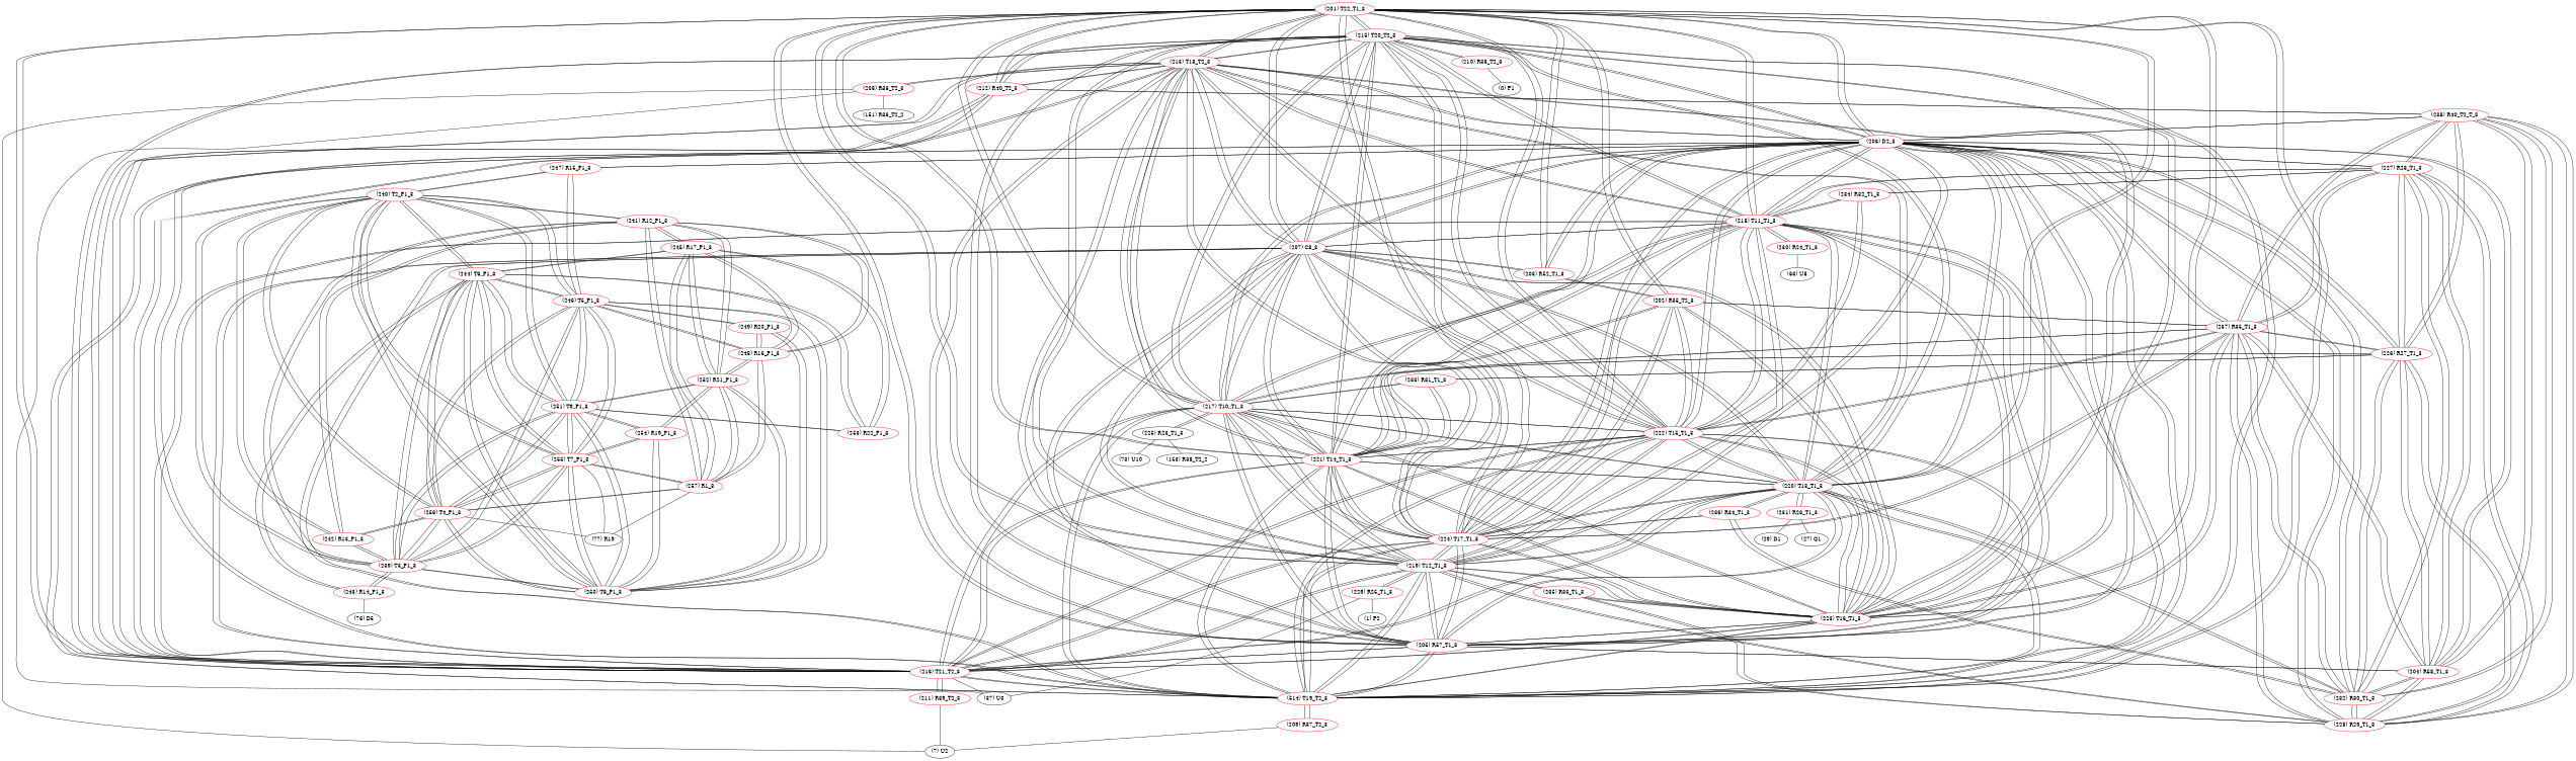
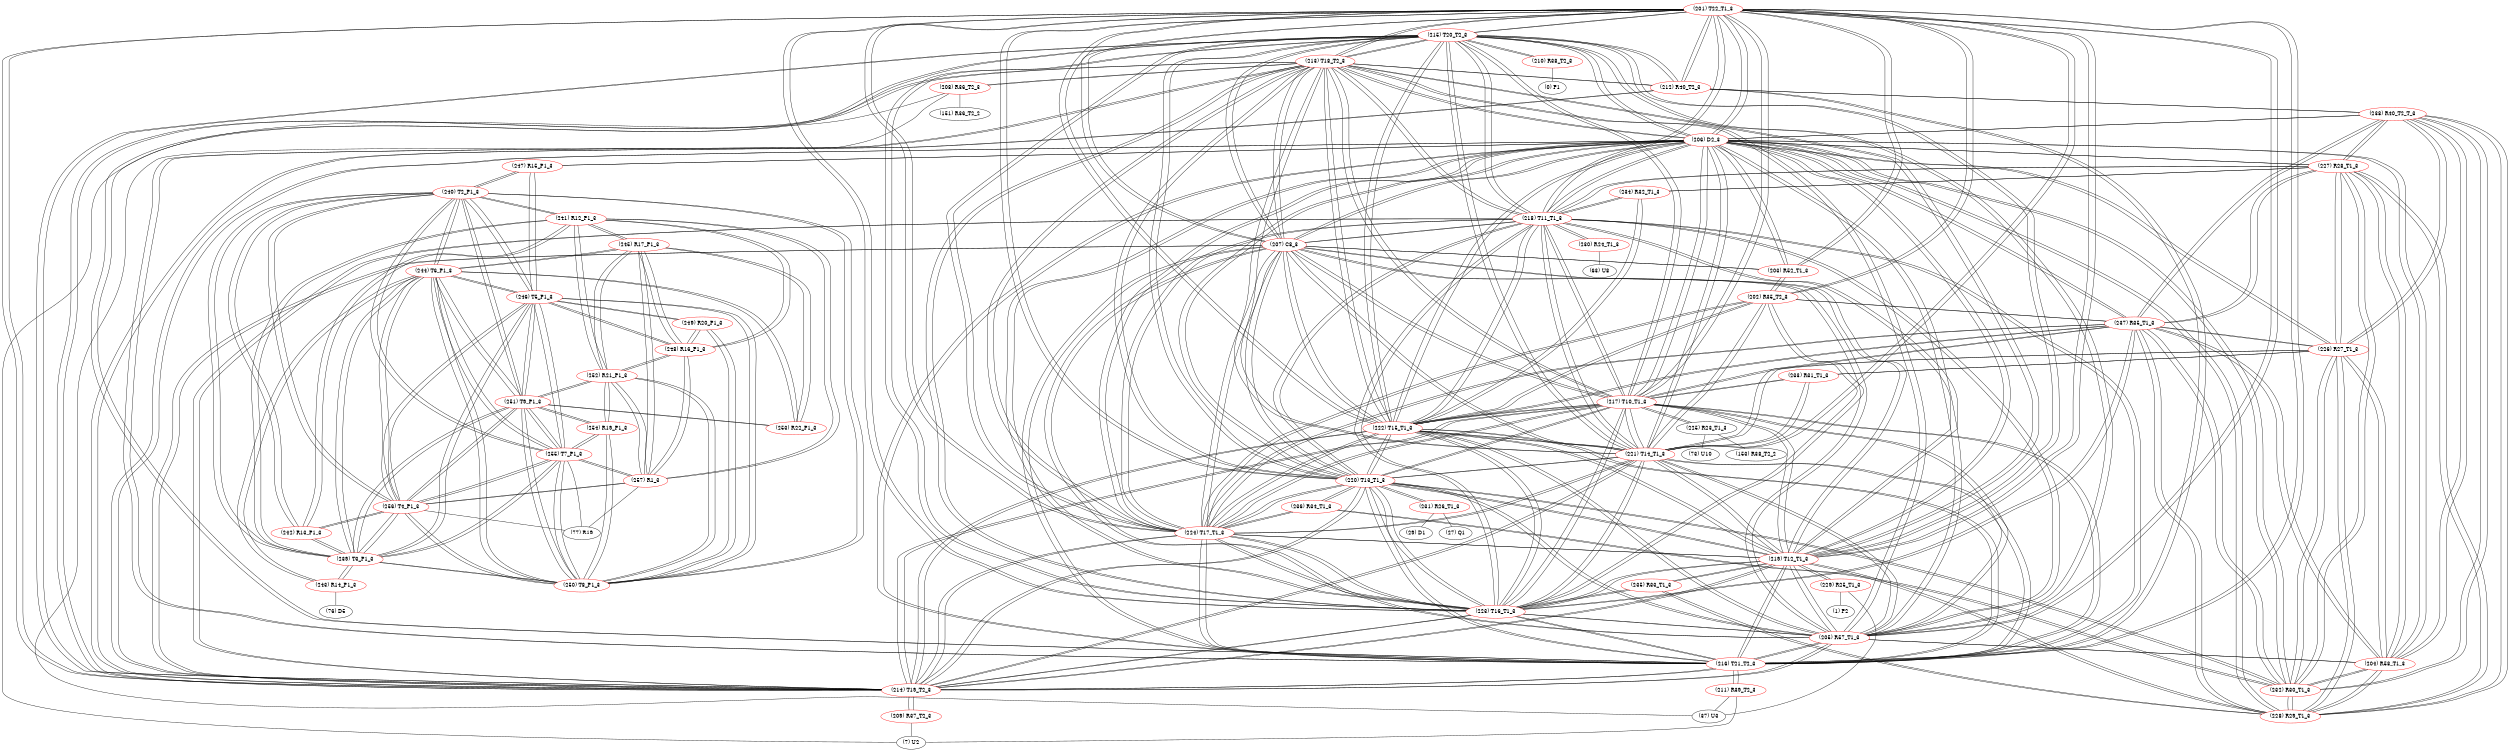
  graph {
    node [color=red]
    n1 [label="(201) T22_T1_3"]
    n2 [label="(215) T20_T2_3"]
    n3 [label="(213) T18_T2_3"]
-   n4 [label="(514) T19_T2_3"]
+   n4 [label="(214) T19_T2_3"]
    n5 [label="(216) T21_T2_3"]
    n6 [label="(205) R57_T1_3"]
    n7 [label="(206) D2_3"]
    n8 [label="(218) T11_T1_3"]
    n9 [label="(223) T16_T1_3"]
    n10 [label="(224) T17_T1_3"]
    n11 [label="(217) T10_T1_3"]
    n12 [label="(219) T12_T1_3"]
    n13 [label="(220) T13_T1_3"]
    n14 [label="(221) T14_T1_3"]
    n15 [label="(222) T15_T1_3"]
    n16 [label="(207) C8_3"]
    n17 [label="(212) R40_T2_3"]
    n18 [label="(203) R52_T1_3"]
    n19 [label="(202) R35_T2_3"]
    n20 [label="(210) R38_T2_3"]
    n21 [label="(208) R36_T2_3"]
    n22 [label="(209) R37_T2_3"]
    n23 [label="(211) R39_T2_3"]
    n24 [label="(204) R58_T1_3"]
    n25 [label="(237) R35_T1_3"]
    n26 [label="(228) R29_T1_3"]
    n27 [label="(238) R40_T2_T_3"]
    n28 [label="(232) R30_T1_3"]
    n29 [label="(226) R27_T1_3"]
    n30 [label="(227) R28_T1_3"]
    n31 [label="(247) R15_P1_3"]
    n32 [label="(230) R24_T1_3"]
    n33 [label="(234) R32_T1_3"]
    n34 [label="(235) R33_T1_3"]
    n35 [label="(236) R34_T1_3"]
    n36 [color=black label="(225) R23_T1_3"]
    n37 [label="(233) R31_T1_3"]
    n38 [label="(229) R25_T1_3"]
    n39 [label="(231) R26_T1_3"]
    n40 [label="(0) P1" color=""]
    n41 [label="(37) U3" color=""]
    n42 [label="(7) U2" color=""]
    n43 [label="(151) R36_T2_2" color=""]
    n44 [label="(246) T5_P1_3"]
    n45 [label="(240) T2_P1_3"]
    n46 [label="(63) U8" color=""]
    n47 [label="(73) U10" color=""]
    n48 [label="(153) R38_T2_2" color=""]
    n49 [label="(1) P2" color=""]
    n50 [label="(27) Q1" color=""]
    n51 [label="(29) D1" color=""]
    n52 [label="(239) T3_P1_3"]
    n53 [label="(256) T4_P1_3"]
    n54 [label="(255) T7_P1_3"]
    n55 [label="(251) T9_P1_3"]
    n56 [label="(250) T8_P1_3"]
    n57 [label="(244) T6_P1_3"]
    n58 [label="(248) R16_P1_3"]
    n59 [label="(249) R20_P1_3"]
    n60 [label="(242) R13_P1_3"]
    n61 [label="(241) R12_P1_3"]
    n62 [label="(243) R14_P1_3"]
    n63 [label="(257) R1_3"]
    n64 [label="(77) R19" color=""]
    n65 [label="(254) R19_P1_3"]
    n66 [label="(252) R21_P1_3"]
    n67 [label="(253) R22_P1_3"]
    n68 [label="(245) R17_P1_3"]
    n69 [label="(76) D5" color=""]
    n1 -- n2
    n1 -- n3
    n1 -- n4
    n1 -- n5
    n1 -- n6
    n1 -- n7
    n1 -- n8
    n1 -- n9
    n1 -- n10
    n1 -- n11
    n1 -- n12
    n1 -- n13
    n1 -- n14
    n1 -- n15
    n1 -- n16
    n1 -- n17
    n1 -- n18
    n1 -- n19
    n2 -- n1
    n2 -- n3
    n2 -- n4
    n2 -- n5
    n2 -- n6
    n2 -- n7
    n2 -- n8
    n2 -- n9
    n2 -- n10
    n2 -- n11
    n2 -- n12
    n2 -- n13
    n2 -- n14
    n2 -- n15
    n2 -- n16
    n2 -- n17
    n2 -- n20
    n3 -- n1
    n3 -- n2
    n3 -- n4
    n3 -- n5
    n3 -- n6
    n3 -- n7
    n3 -- n8
    n3 -- n9
    n3 -- n10
    n3 -- n11
    n3 -- n12
    n3 -- n13
    n3 -- n14
    n3 -- n15
    n3 -- n16
    n3 -- n17
    n3 -- n21
    n4 -- n1
    n4 -- n2
    n4 -- n3
    n4 -- n5
    n4 -- n6
    n4 -- n7
    n4 -- n8
    n4 -- n9
    n4 -- n10
    n4 -- n11
    n4 -- n12
    n4 -- n13
    n4 -- n14
    n4 -- n15
    n4 -- n16
    n4 -- n17
    n4 -- n22
    n5 -- n1
    n5 -- n2
    n5 -- n3
    n5 -- n4
    n5 -- n6
    n5 -- n7
    n5 -- n8
    n5 -- n9
    n5 -- n10
    n5 -- n11
    n5 -- n12
    n5 -- n13
    n5 -- n14
    n5 -- n15
    n5 -- n16
    n5 -- n17
    n5 -- n23
    n6 -- n1
    n6 -- n2
    n6 -- n3
    n6 -- n4
    n6 -- n5
    n6 -- n7
    n6 -- n8
    n6 -- n9
    n6 -- n10
    n6 -- n11
    n6 -- n12
    n6 -- n13
    n6 -- n14
    n6 -- n15
    n6 -- n16
    n6 -- n24
    n7 -- n1
    n7 -- n2
    n7 -- n3
    n7 -- n4
    n7 -- n5
    n7 -- n6
    n7 -- n8
    n7 -- n9
    n7 -- n10
    n7 -- n11
    n7 -- n12
    n7 -- n13
    n7 -- n14
    n7 -- n15
    n7 -- n16
    n7 -- n18
    n7 -- n24
    n7 -- n25
    n7 -- n26
    n7 -- n27
    n7 -- n28
    n7 -- n29
    n7 -- n30
    n7 -- n31
    n8 -- n1
    n8 -- n2
    n8 -- n3
    n8 -- n4
    n8 -- n5
    n8 -- n6
    n8 -- n7
    n8 -- n9
    n8 -- n10
    n8 -- n11
    n8 -- n12
    n8 -- n13
    n8 -- n14
    n8 -- n15
    n8 -- n16
    n8 -- n30
    n8 -- n32
    n8 -- n33
    n9 -- n1
    n9 -- n2
    n9 -- n3
    n9 -- n4
    n9 -- n5
    n9 -- n6
    n9 -- n7
    n9 -- n8
    n9 -- n10
    n9 -- n11
    n9 -- n12
    n9 -- n13
    n9 -- n14
    n9 -- n15
    n9 -- n16
    n9 -- n19
    n9 -- n25
    n9 -- n34
    n10 -- n1
    n10 -- n2
    n10 -- n3
    n10 -- n4
    n10 -- n5
    n10 -- n6
    n10 -- n7
    n10 -- n8
    n10 -- n9
    n10 -- n11
    n10 -- n12
    n10 -- n13
    n10 -- n14
    n10 -- n15
    n10 -- n16
    n10 -- n19
    n10 -- n25
    n10 -- n35
    n11 -- n1
    n11 -- n2
    n11 -- n3
    n11 -- n4
    n11 -- n5
    n11 -- n6
    n11 -- n7
    n11 -- n8
    n11 -- n9
    n11 -- n10
    n11 -- n12
    n11 -- n13
    n11 -- n14
    n11 -- n15
    n11 -- n16
    n11 -- n29
    n11 -- n36
    n11 -- n37
    n12 -- n1
    n12 -- n2
    n12 -- n3
    n12 -- n4
    n12 -- n5
    n12 -- n6
    n12 -- n7
    n12 -- n8
    n12 -- n9
    n12 -- n10
    n12 -- n11
    n12 -- n13
    n12 -- n14
    n12 -- n15
    n12 -- n16
    n12 -- n26
    n12 -- n34
    n12 -- n38
    n13 -- n1
    n13 -- n2
    n13 -- n3
    n13 -- n4
    n13 -- n5
    n13 -- n6
    n13 -- n7
    n13 -- n8
    n13 -- n9
    n13 -- n10
    n13 -- n11
    n13 -- n12
    n13 -- n14
    n13 -- n15
    n13 -- n16
    n13 -- n28
    n13 -- n35
    n13 -- n39
    n14 -- n1
    n14 -- n2
    n14 -- n3
    n14 -- n4
    n14 -- n5
    n14 -- n6
    n14 -- n7
    n14 -- n8
    n14 -- n9
    n14 -- n10
    n14 -- n11
    n14 -- n12
    n14 -- n13
    n14 -- n15
    n14 -- n16
    n14 -- n19
    n14 -- n25
    n14 -- n37
    n15 -- n1
    n15 -- n2
    n15 -- n3
    n15 -- n4
    n15 -- n5
    n15 -- n6
    n15 -- n7
    n15 -- n8
    n15 -- n9
    n15 -- n10
    n15 -- n11
    n15 -- n12
    n15 -- n13
    n15 -- n14
    n15 -- n16
    n15 -- n19
    n15 -- n25
    n15 -- n33
    n16 -- n1
    n16 -- n2
    n16 -- n3
    n16 -- n4
    n16 -- n5
    n16 -- n6
    n16 -- n7
    n16 -- n8
    n16 -- n9
    n16 -- n10
    n16 -- n11
    n16 -- n12
    n16 -- n13
    n16 -- n14
    n16 -- n15
    n16 -- n18
    n17 -- n1
    n17 -- n2
    n17 -- n3
    n17 -- n4
    n17 -- n5
    n17 -- n27
    n18 -- n1
    n18 -- n7
    n18 -- n16
    n18 -- n19
    n19 -- n1
    n19 -- n9
    n19 -- n10
    n19 -- n14
    n19 -- n15
    n19 -- n18
    n19 -- n25
    n20 -- n2
    n20 -- n40
    n21 -- n3
    n21 -- n41
    n21 -- n42
    n21 -- n43
    n22 -- n4
    n22 -- n42
    n23 -- n5
-   n5 -- n41
+   n23 -- n41
    n23 -- n42
    n24 -- n6
    n24 -- n7
    n24 -- n25
    n24 -- n26
    n24 -- n27
    n24 -- n28
    n24 -- n29
    n24 -- n30
    n25 -- n7
    n25 -- n9
    n25 -- n10
    n25 -- n14
    n25 -- n15
    n25 -- n19
    n25 -- n24
    n25 -- n26
    n25 -- n27
    n25 -- n28
    n25 -- n29
    n25 -- n30
    n26 -- n7
    n26 -- n12
    n26 -- n24
    n26 -- n25
    n26 -- n27
    n26 -- n28
    n26 -- n29
    n26 -- n30
    n26 -- n34
    n27 -- n7
    n27 -- n17
    n27 -- n24
    n27 -- n25
    n27 -- n26
    n27 -- n28
    n27 -- n29
    n27 -- n30
    n28 -- n7
    n28 -- n13
    n28 -- n24
    n28 -- n25
    n28 -- n26
    n28 -- n27
    n28 -- n29
    n28 -- n30
    n28 -- n35
    n29 -- n7
    n29 -- n11
    n29 -- n24
    n29 -- n25
    n29 -- n26
    n29 -- n27
    n29 -- n28
    n29 -- n30
    n29 -- n37
    n30 -- n7
    n30 -- n8
    n30 -- n24
    n30 -- n25
    n30 -- n26
    n30 -- n27
    n30 -- n28
    n30 -- n29
    n30 -- n33
    n31 -- n7
    n31 -- n44
    n31 -- n45
    n32 -- n8
    n32 -- n46
    n33 -- n8
    n33 -- n15
    n33 -- n30
    n34 -- n9
    n34 -- n12
    n34 -- n26
    n35 -- n10
    n35 -- n13
    n35 -- n28
    n36 -- n11
    n36 -- n47
    n36 -- n48
    n37 -- n11
    n37 -- n14
    n37 -- n29
    n38 -- n12
    n38 -- n41
    n38 -- n49
    n39 -- n13
    n39 -- n50
    n39 -- n51
    n44 -- n31
    n44 -- n45
    n44 -- n52
    n44 -- n53
    n44 -- n54
    n44 -- n55
    n44 -- n56
    n44 -- n57
    n44 -- n58
    n44 -- n59
    n45 -- n31
    n45 -- n44
    n45 -- n52
    n45 -- n53
    n45 -- n54
    n45 -- n55
    n45 -- n56
    n45 -- n57
    n45 -- n60
    n45 -- n61
    n52 -- n44
    n52 -- n45
    n52 -- n53
    n52 -- n54
    n52 -- n55
    n52 -- n56
    n52 -- n57
    n52 -- n60
    n52 -- n61
    n52 -- n62
    n53 -- n44
    n53 -- n45
    n53 -- n52
    n53 -- n54
    n53 -- n55
    n53 -- n56
    n53 -- n57
    n53 -- n60
    n53 -- n63
    n53 -- n64
    n54 -- n44
    n54 -- n45
    n54 -- n52
    n54 -- n53
    n54 -- n55
    n54 -- n56
    n54 -- n57
    n54 -- n63
    n54 -- n64
    n54 -- n65
    n55 -- n44
    n55 -- n45
    n55 -- n52
    n55 -- n53
    n55 -- n54
    n55 -- n56
    n55 -- n57
    n55 -- n65
    n55 -- n66
    n55 -- n67
    n56 -- n44
    n56 -- n45
    n56 -- n52
    n56 -- n53
    n56 -- n54
    n56 -- n55
    n56 -- n57
    n56 -- n59
    n56 -- n65
    n56 -- n66
    n57 -- n44
    n57 -- n45
    n57 -- n52
    n57 -- n53
    n57 -- n54
    n57 -- n55
    n57 -- n56
    n57 -- n62
    n57 -- n67
    n57 -- n68
    n58 -- n44
    n58 -- n59
    n58 -- n61
    n58 -- n63
    n58 -- n66
    n58 -- n68
    n59 -- n44
    n59 -- n56
    n59 -- n58
    n60 -- n45
    n60 -- n52
    n60 -- n53
    n60 -- n61
    n61 -- n45
    n61 -- n52
    n61 -- n58
    n61 -- n60
    n61 -- n63
    n61 -- n66
    n61 -- n68
    n62 -- n52
    n62 -- n57
    n62 -- n69
    n63 -- n53
    n63 -- n54
    n63 -- n58
    n63 -- n61
    n63 -- n64
    n63 -- n66
    n63 -- n68
    n65 -- n54
    n65 -- n55
    n65 -- n56
    n65 -- n66
    n66 -- n55
    n66 -- n56
    n66 -- n58
    n66 -- n61
    n66 -- n63
    n66 -- n65
    n66 -- n68
    n67 -- n55
    n67 -- n57
    n67 -- n68
    n68 -- n57
    n68 -- n58
    n68 -- n61
    n68 -- n63
    n68 -- n66
    n68 -- n67
  }
